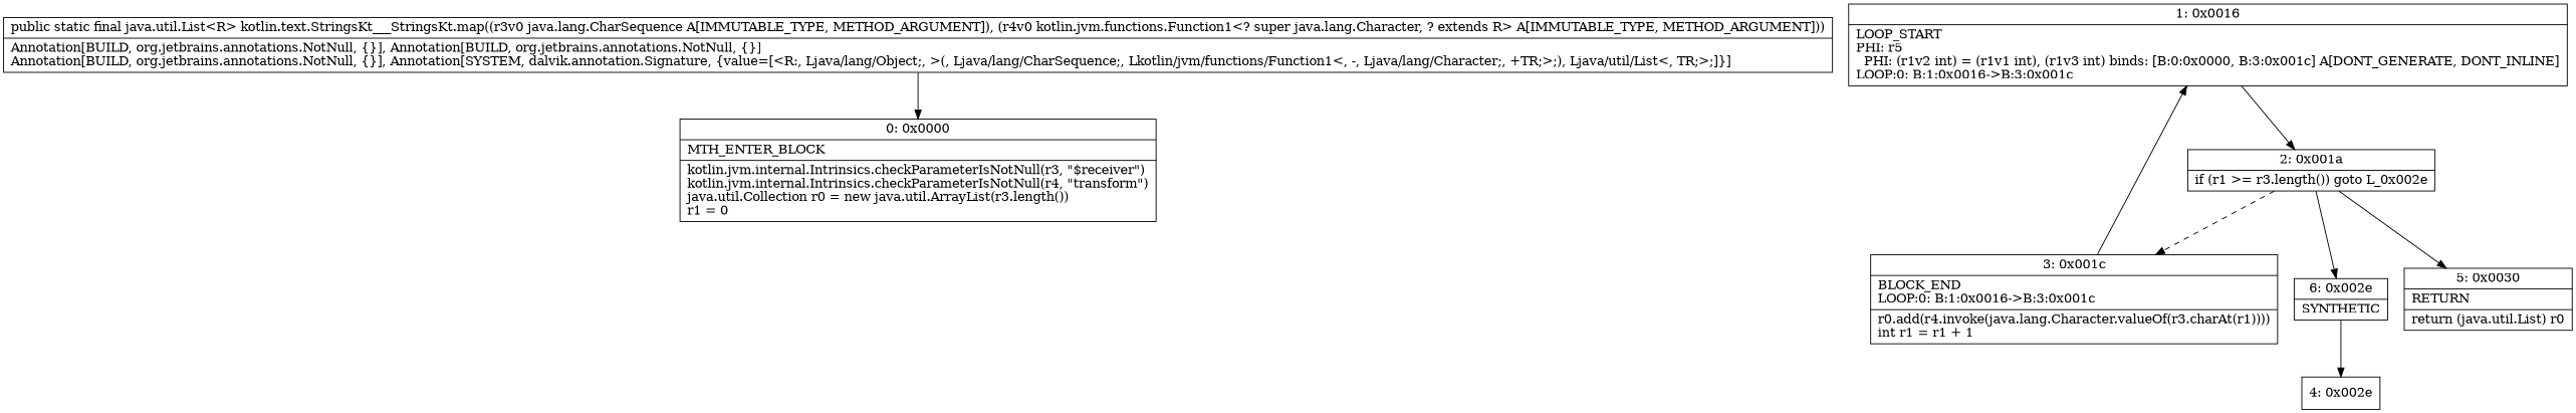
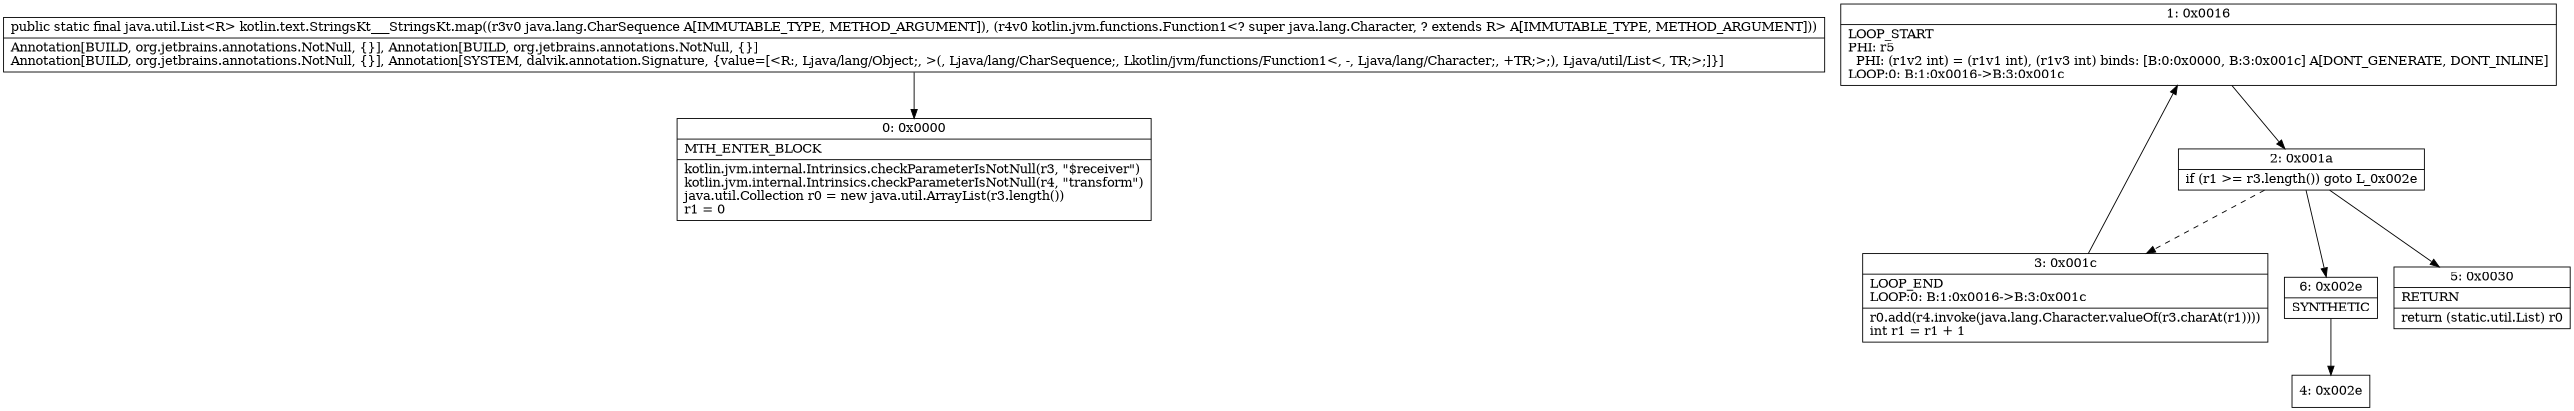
  digraph {
    node [shape=record]
    n1 [label="{0\:\ 0x0000|MTH_ENTER_BLOCK\l|kotlin.jvm.internal.Intrinsics.checkParameterIsNotNull(r3, \"$receiver\")\lkotlin.jvm.internal.Intrinsics.checkParameterIsNotNull(r4, \"transform\")\ljava.util.Collection r0 = new java.util.ArrayList(r3.length())\lr1 = 0\l}"]
    n2 [label="{1\:\ 0x0016|LOOP_START\lPHI: r5 \l  PHI: (r1v2 int) = (r1v1 int), (r1v3 int) binds: [B:0:0x0000, B:3:0x001c] A[DONT_GENERATE, DONT_INLINE]\lLOOP:0: B:1:0x0016\-\>B:3:0x001c\l}"]
    n3 [label="{2\:\ 0x001a|if (r1 \>= r3.length()) goto L_0x002e\l}"]
-   n4 [label="{3\:\ 0x001c|BLOCK_END\lLOOP:0: B:1:0x0016\-\>B:3:0x001c\l|r0.add(r4.invoke(java.lang.Character.valueOf(r3.charAt(r1))))\lint r1 = r1 + 1\l}"]
+   n4 [label="{3\:\ 0x001c|LOOP_END\lLOOP:0: B:1:0x0016\-\>B:3:0x001c\l|r0.add(r4.invoke(java.lang.Character.valueOf(r3.charAt(r1))))\lint r1 = r1 + 1\l}"]
    n5 [label="{6\:\ 0x002e|SYNTHETIC\l}"]
-   n6 [label="{5\:\ 0x0030|RETURN\l|return (java.util.List) r0\l}"]
+   n6 [label="{5\:\ 0x0030|RETURN\l|return (static.util.List) r0\l}"]
    n7 [label="{4\:\ 0x002e}"]
    n8 [label="{public static final java.util.List\<R\> kotlin.text.StringsKt___StringsKt.map((r3v0 java.lang.CharSequence A[IMMUTABLE_TYPE, METHOD_ARGUMENT]), (r4v0 kotlin.jvm.functions.Function1\<? super java.lang.Character, ? extends R\> A[IMMUTABLE_TYPE, METHOD_ARGUMENT]))  | Annotation[BUILD, org.jetbrains.annotations.NotNull, \{\}], Annotation[BUILD, org.jetbrains.annotations.NotNull, \{\}]\lAnnotation[BUILD, org.jetbrains.annotations.NotNull, \{\}], Annotation[SYSTEM, dalvik.annotation.Signature, \{value=[\<R:, Ljava\/lang\/Object;, \>(, Ljava\/lang\/CharSequence;, Lkotlin\/jvm\/functions\/Function1\<, \-, Ljava\/lang\/Character;, +TR;\>;), Ljava\/util\/List\<, TR;\>;]\}]\l}"]
    n2 -> n3
    n3 -> n4 [style=dashed]
    n3 -> n5
    n3 -> n6
    n4 -> n2
    n5 -> n7
    n8 -> n1
  }
